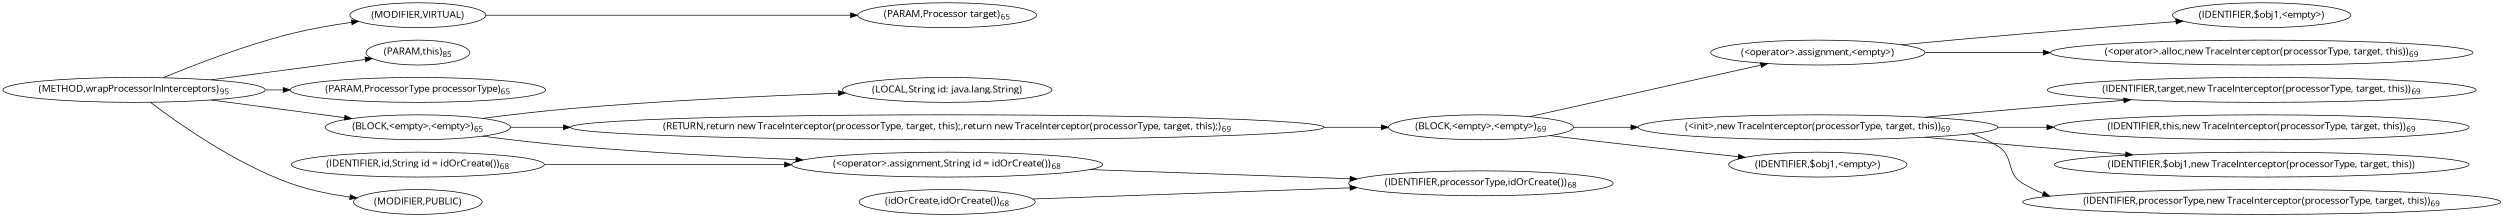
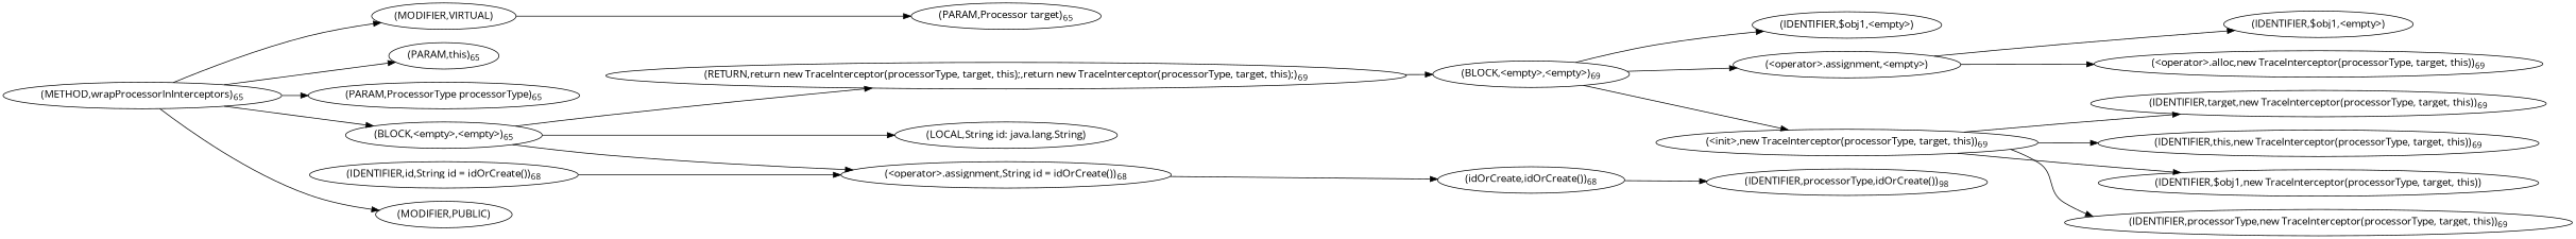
  digraph {
    fontname="Open Sans"
    rankdir=LR
    node [fontname="Open Sans"]
    edge [fontname="Open Sans"]
-   n1 [label=<(METHOD,wrapProcessorInInterceptors)<SUB>95</SUB>>]
-   n2 [label=<(PARAM,this)<SUB>85</SUB>>]
+   n1 [label=<(METHOD,wrapProcessorInInterceptors)<SUB>65</SUB>>]
+   n2 [label=<(PARAM,this)<SUB>65</SUB>>]
    n3 [label=<(PARAM,ProcessorType processorType)<SUB>65</SUB>>]
    n4 [label=<(BLOCK,&lt;empty&gt;,&lt;empty&gt;)<SUB>65</SUB>>]
    n5 [label=<(MODIFIER,PUBLIC)>]
    n6 [label=<(MODIFIER,VIRTUAL)>]
    n7 [label=<(PARAM,Processor target)<SUB>65</SUB>>]
    n8 [label=<(LOCAL,String id: java.lang.String)>]
    n9 [label=<(&lt;operator&gt;.assignment,String id = idOrCreate())<SUB>68</SUB>>]
    n10 [label=<(RETURN,return new TraceInterceptor(processorType, target, this);,return new TraceInterceptor(processorType, target, this);)<SUB>69</SUB>>]
    n11 [label=<(idOrCreate,idOrCreate())<SUB>68</SUB>>]
    n12 [label=<(BLOCK,&lt;empty&gt;,&lt;empty&gt;)<SUB>69</SUB>>]
    n13 [label=<(IDENTIFIER,id,String id = idOrCreate())<SUB>68</SUB>>]
-   n14 [label=<(IDENTIFIER,processorType,idOrCreate())<SUB>68</SUB>>]
+   n14 [label=<(IDENTIFIER,processorType,idOrCreate())<SUB>98</SUB>>]
    n15 [label=<(&lt;operator&gt;.assignment,&lt;empty&gt;)>]
    n16 [label=<(&lt;init&gt;,new TraceInterceptor(processorType, target, this))<SUB>69</SUB>>]
    n17 [label=<(IDENTIFIER,$obj1,&lt;empty&gt;)>]
    n18 [label=<(IDENTIFIER,$obj1,&lt;empty&gt;)>]
    n19 [label=<(&lt;operator&gt;.alloc,new TraceInterceptor(processorType, target, this))<SUB>69</SUB>>]
    n20 [label=<(IDENTIFIER,$obj1,new TraceInterceptor(processorType, target, this))>]
    n21 [label=<(IDENTIFIER,processorType,new TraceInterceptor(processorType, target, this))<SUB>69</SUB>>]
    n22 [label=<(IDENTIFIER,target,new TraceInterceptor(processorType, target, this))<SUB>69</SUB>>]
    n23 [label=<(IDENTIFIER,this,new TraceInterceptor(processorType, target, this))<SUB>69</SUB>>]
    n1 -> n2
    n1 -> n3
    n1 -> n4
    n1 -> n5
    n1 -> n6
    n4 -> n8
    n4 -> n9
    n4 -> n10
    n6 -> n7
-   n9 -> n14
+   n9 -> n11
    n10 -> n12
    n11 -> n14
    n12 -> n15
    n12 -> n16
    n12 -> n17
    n13 -> n9
    n15 -> n18
    n15 -> n19
    n16 -> n20
    n16 -> n21
    n16 -> n22
    n16 -> n23
  }
